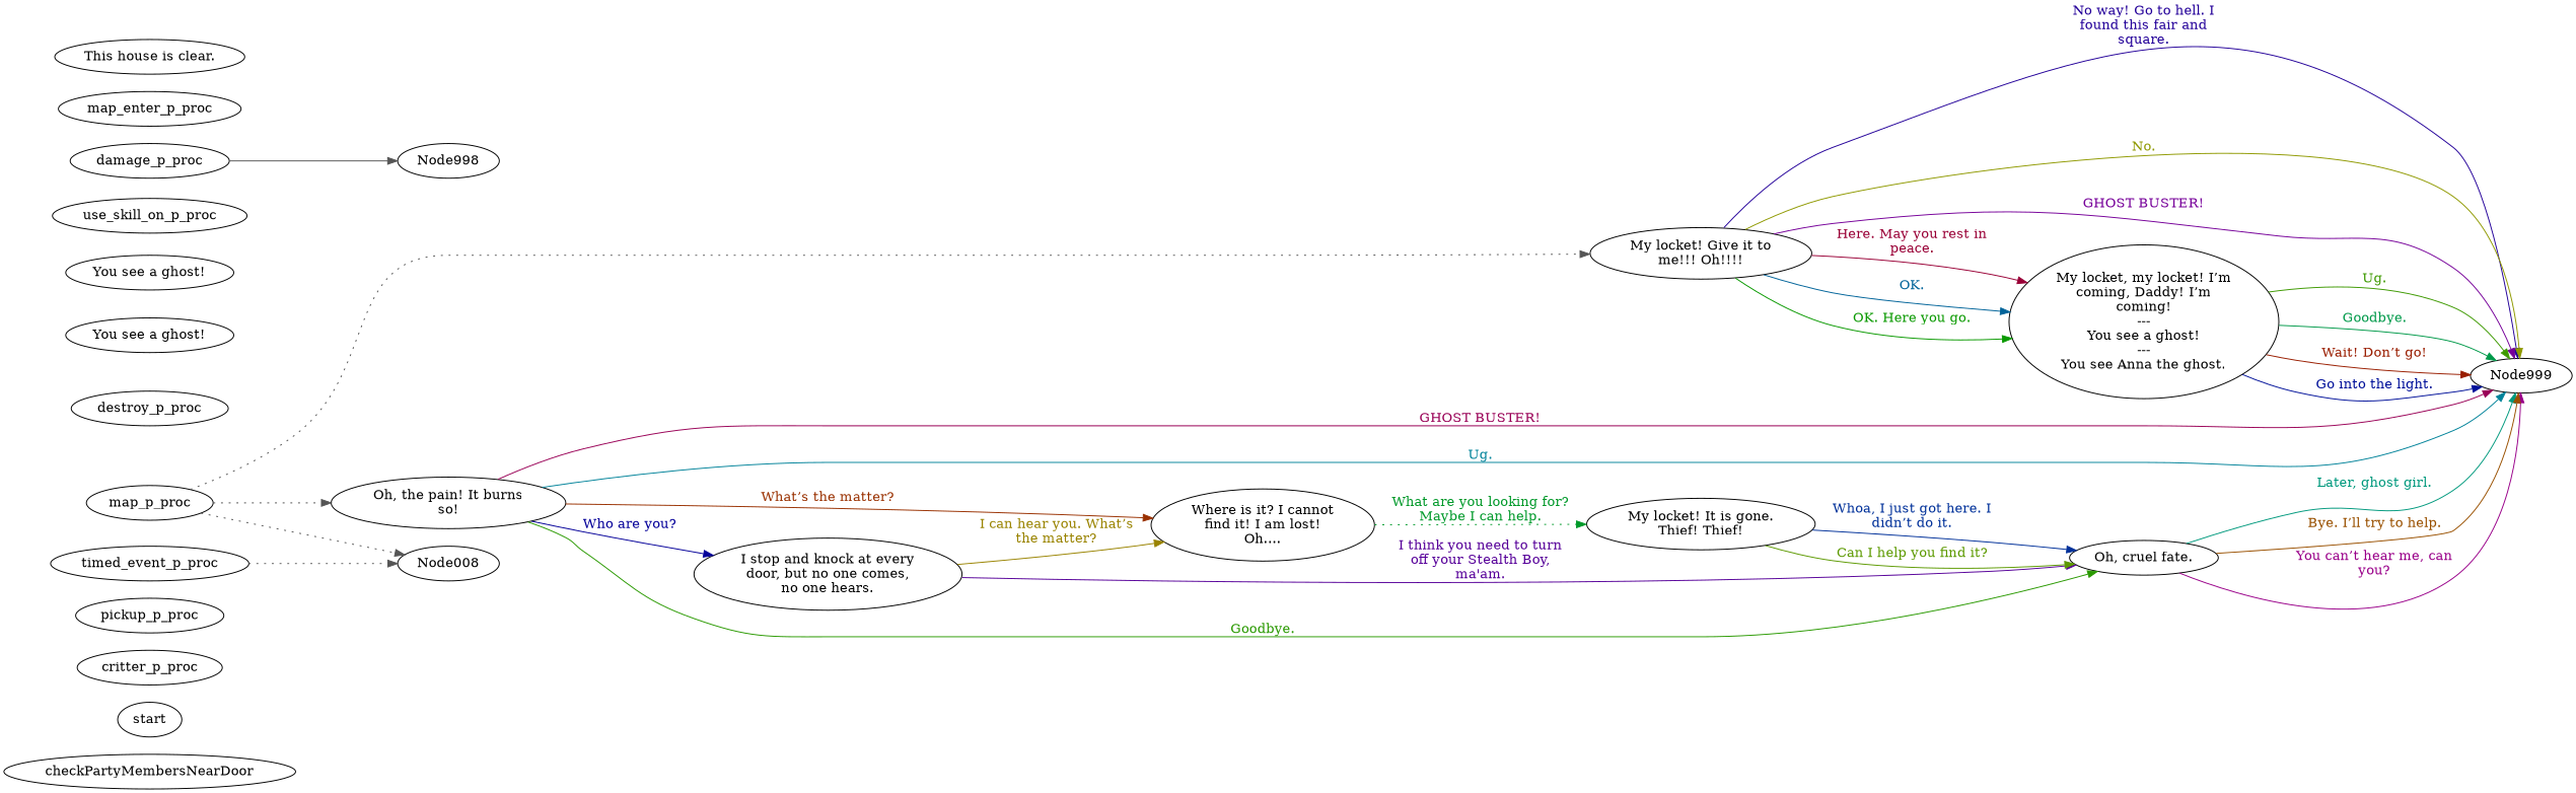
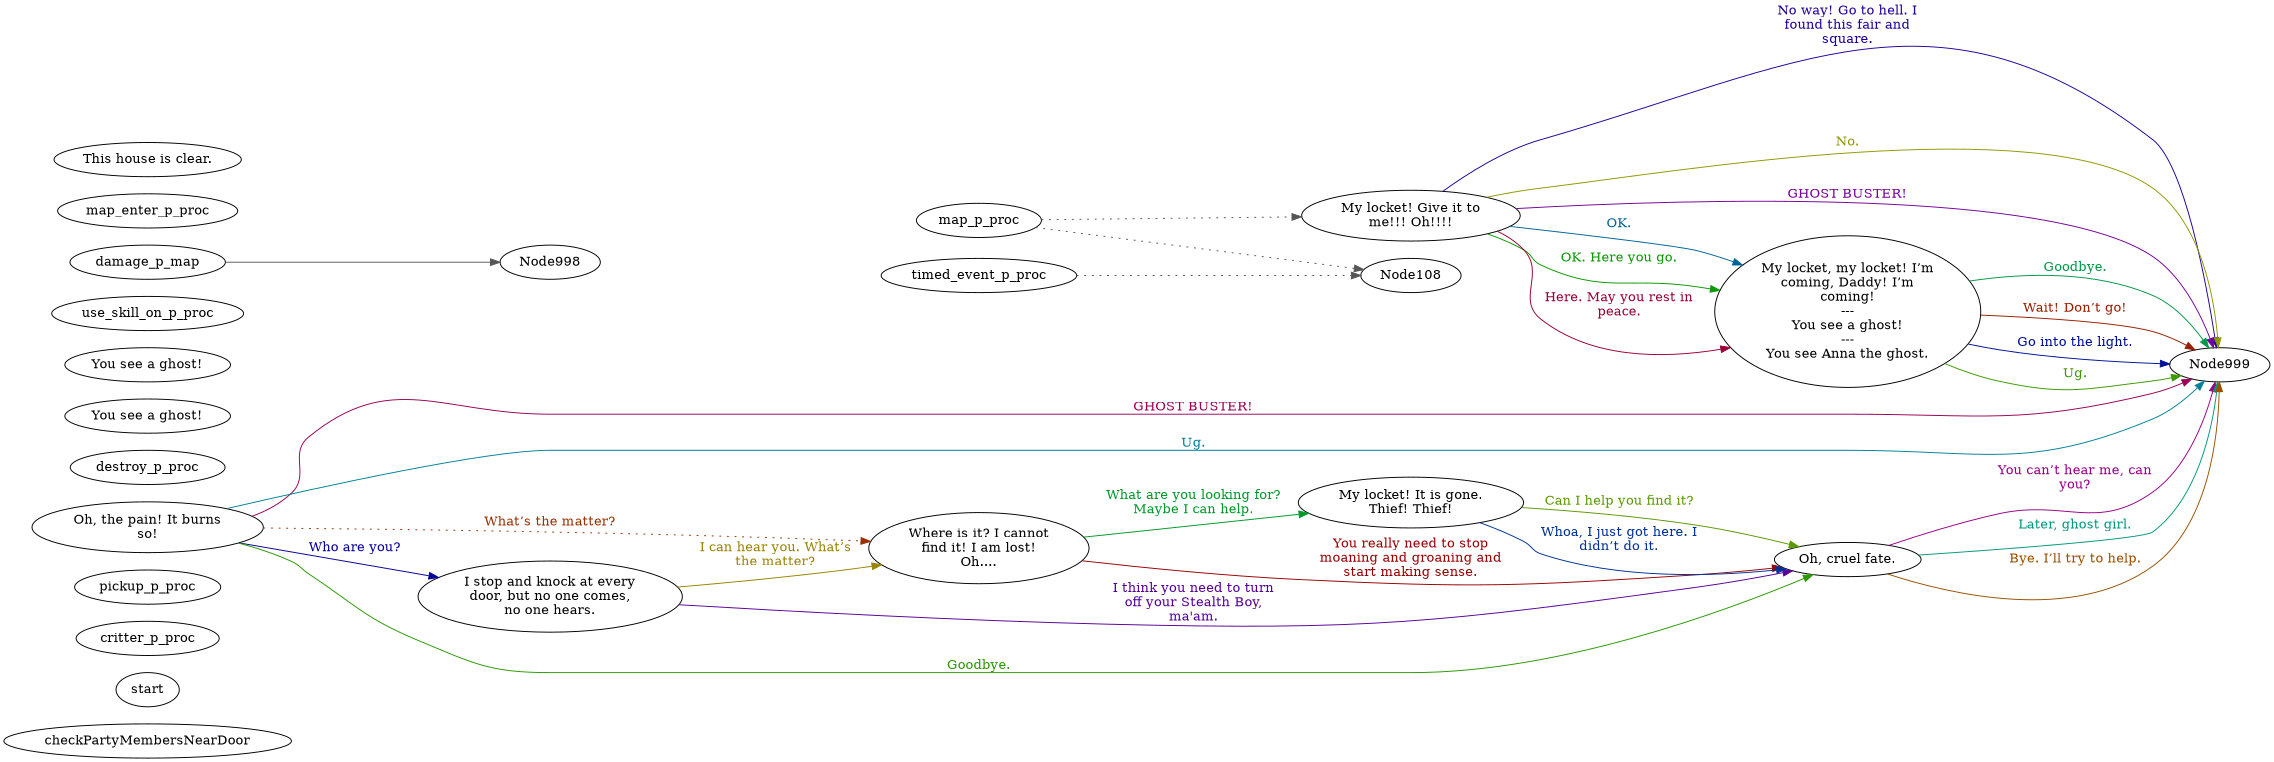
  digraph {
    rankdir=LR
    node [color="#000000" fillcolor="#FFFFFF" style=filled]
    edge [color="#555555"]
    checkPartyMembersNearDoor
    start
    critter_p_proc
    pickup_p_proc
    n5 [label=map_p_proc]
-   Node008
+   Node008 [label=Node108]
    n7 [label="My locket! Give it to\nme!!! Oh!!!!"]
    n8 [label="Oh, the pain! It burns\nso!"]
    Node999
    n10 [label="My locket, my locket! I’m\ncoming, Daddy! I’m\ncoming!\n---\nYou see a ghost!\n---\nYou see Anna the ghost."]
    n11 [label="Where is it? I cannot\nfind it! I am lost!\nOh...."]
    n12 [label="I stop and knock at every\ndoor, but no one comes,\nno one hears."]
    n13 [label="Oh, cruel fate."]
    n14 [label="My locket! It is gone.\nThief! Thief!"]
    destroy_p_proc
    n16 [label="You see a ghost!"]
    n17 [label="You see a ghost!"]
    use_skill_on_p_proc
-   damage_p_proc
+   damage_p_proc [label=damage_p_map]
    Node998
    map_enter_p_proc
    n22 [label="This house is clear."]
    timed_event_p_proc
    n5 -> Node008 [style=dotted]
    n5 -> n7 [style=dotted]
-   n5 -> n8 [style=dotted]
    n7 -> Node999 [color="#230099" fontcolor="#230099" label="No way! Go to hell. I\nfound this fair and\nsquare."]
    n7 -> Node999 [color="#8F9900" fontcolor="#8F9900" label="No."]
    n7 -> Node999 [color="#760099" fontcolor="#760099" label="GHOST BUSTER!"]
    n7 -> n10 [color="#099900" fontcolor="#099900" label="OK. Here you go."]
    n7 -> n10 [color="#990036" fontcolor="#990036" label="Here. May you rest in\npeace."]
    n7 -> n10 [color="#006399" fontcolor="#006399" label="OK."]
    n8 -> Node999 [color="#990056" fontcolor="#990056" label="GHOST BUSTER!"]
    n8 -> Node999 [color="#008299" fontcolor="#008299" label="Ug."]
-   n8 -> n11 [color="#993000" fontcolor="#993000" label="What’s the matter?"]
+   n8 -> n11 [color="#993000" fontcolor="#993000" label="What’s the matter?" style=dotted]
    n8 -> n12 [color="#040099" fontcolor="#040099" label="Who are you?"]
    n8 -> n13 [color="#299900" fontcolor="#299900" label="Goodbye."]
    n10 -> Node999 [color="#009949" fontcolor="#009949" label="Goodbye."]
    n10 -> Node999 [color="#991D00" fontcolor="#991D00" label="Wait! Don’t go!"]
    n10 -> Node999 [color="#001099" fontcolor="#001099" label="Go into the light."]
    n10 -> Node999 [color="#3D9900" fontcolor="#3D9900" label="Ug."]
-   n11 -> n14 [color="#00992A" fontcolor="#00992A" label="What are you looking for?\nMaybe I can help." style=dotted]
+   n11 -> n13 [color="#990003" fontcolor="#990003" label="You really need to stop\nmoaning and groaning and\nstart making sense."]
+   n11 -> n14 [color="#00992A" fontcolor="#00992A" label="What are you looking for?\nMaybe I can help."]
    n12 -> n11 [color="#998300" fontcolor="#998300" label="I can hear you. What’s\nthe matter?"]
    n12 -> n13 [color="#560099" fontcolor="#560099" label="I think you need to turn\noff your Stealth Boy,\nma'am."]
    n13 -> Node999 [color="#990089" fontcolor="#990089" label="You can’t hear me, can\nyou?"]
    n13 -> Node999 [color="#00997D" fontcolor="#00997D" label="Later, ghost girl."]
    n13 -> Node999 [color="#995000" fontcolor="#995000" label="Bye. I’ll try to help."]
    n14 -> n13 [color="#003099" fontcolor="#003099" label="Whoa, I just got here. I\ndidn’t do it."]
    n14 -> n13 [color="#5C9900" fontcolor="#5C9900" label="Can I help you find it?"]
    damage_p_proc -> Node998 [style=solid]
    timed_event_p_proc -> Node008 [style=dotted]
  }
